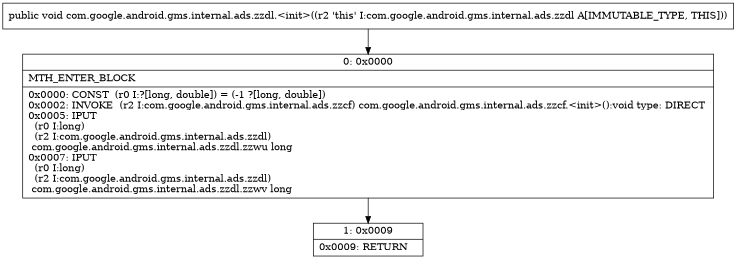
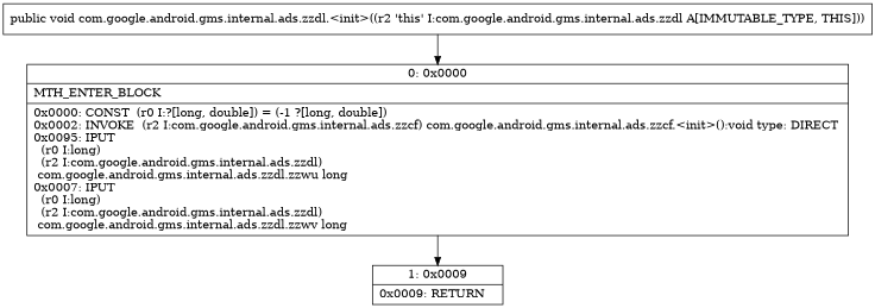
  digraph {
    node [shape=record]
-   n1 [label="{0\:\ 0x0000|MTH_ENTER_BLOCK\l|0x0000: CONST  (r0 I:?[long, double]) = (\-1 ?[long, double]) \l0x0002: INVOKE  (r2 I:com.google.android.gms.internal.ads.zzcf) com.google.android.gms.internal.ads.zzcf.\<init\>():void type: DIRECT \l0x0005: IPUT  \l  (r0 I:long)\l  (r2 I:com.google.android.gms.internal.ads.zzdl)\l com.google.android.gms.internal.ads.zzdl.zzwu long \l0x0007: IPUT  \l  (r0 I:long)\l  (r2 I:com.google.android.gms.internal.ads.zzdl)\l com.google.android.gms.internal.ads.zzdl.zzwv long \l}"]
+   n1 [label="{0\:\ 0x0000|MTH_ENTER_BLOCK\l|0x0000: CONST  (r0 I:?[long, double]) = (\-1 ?[long, double]) \l0x0002: INVOKE  (r2 I:com.google.android.gms.internal.ads.zzcf) com.google.android.gms.internal.ads.zzcf.\<init\>():void type: DIRECT \l0x0095: IPUT  \l  (r0 I:long)\l  (r2 I:com.google.android.gms.internal.ads.zzdl)\l com.google.android.gms.internal.ads.zzdl.zzwu long \l0x0007: IPUT  \l  (r0 I:long)\l  (r2 I:com.google.android.gms.internal.ads.zzdl)\l com.google.android.gms.internal.ads.zzdl.zzwv long \l}"]
    n2 [label="{1\:\ 0x0009|0x0009: RETURN   \l}"]
    n3 [label="{public void com.google.android.gms.internal.ads.zzdl.\<init\>((r2 'this' I:com.google.android.gms.internal.ads.zzdl A[IMMUTABLE_TYPE, THIS])) }"]
    n1 -> n2
    n3 -> n1
  }
